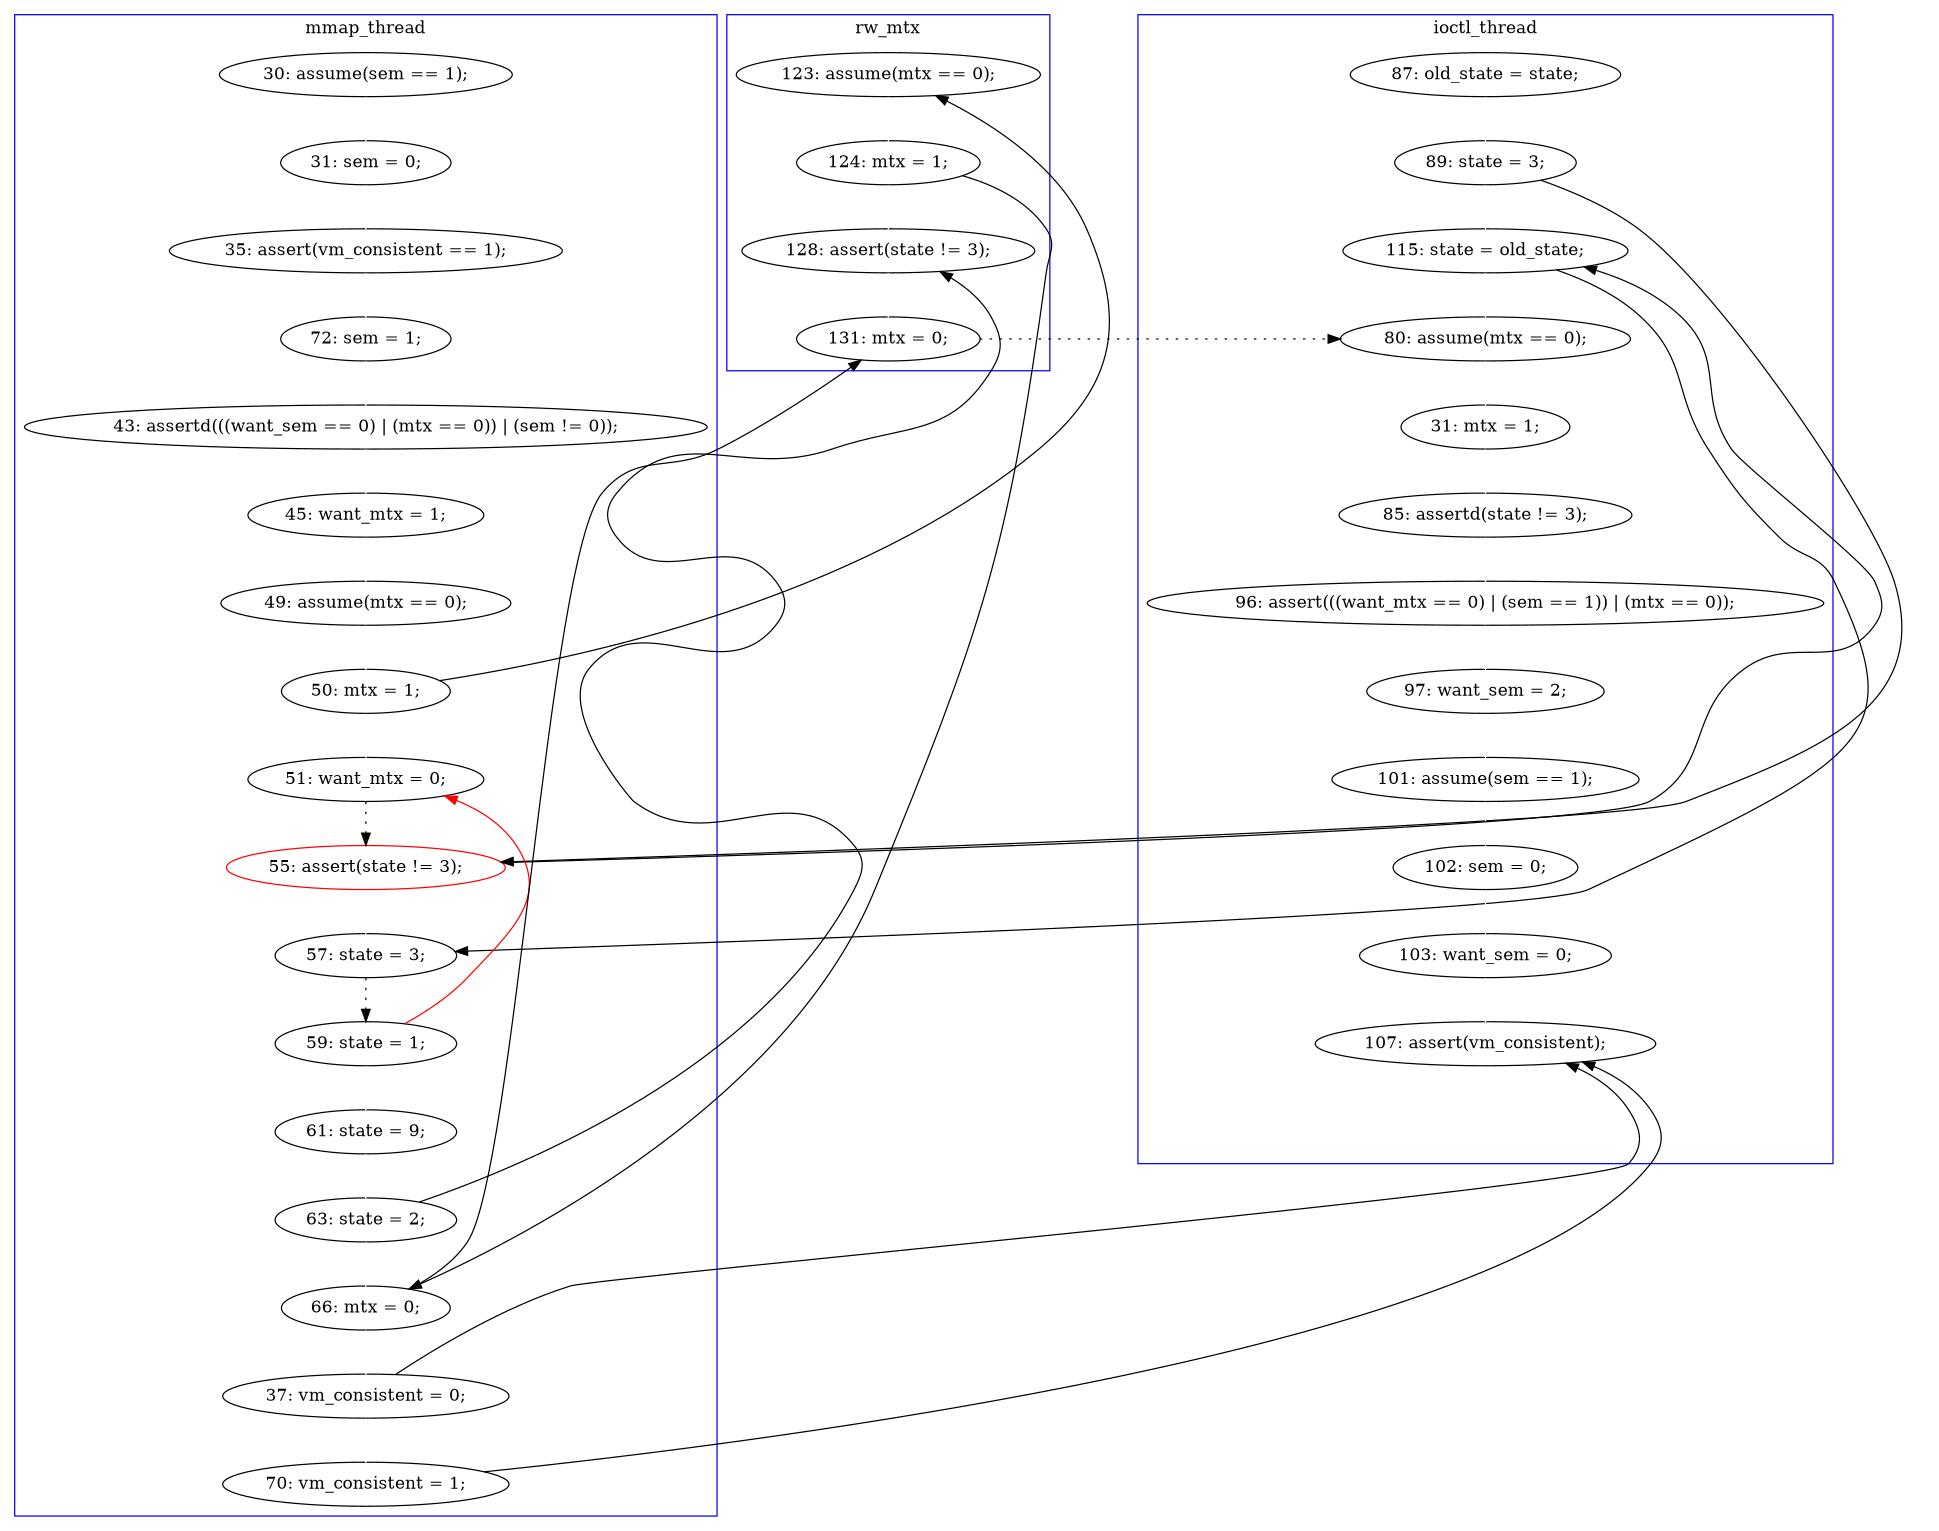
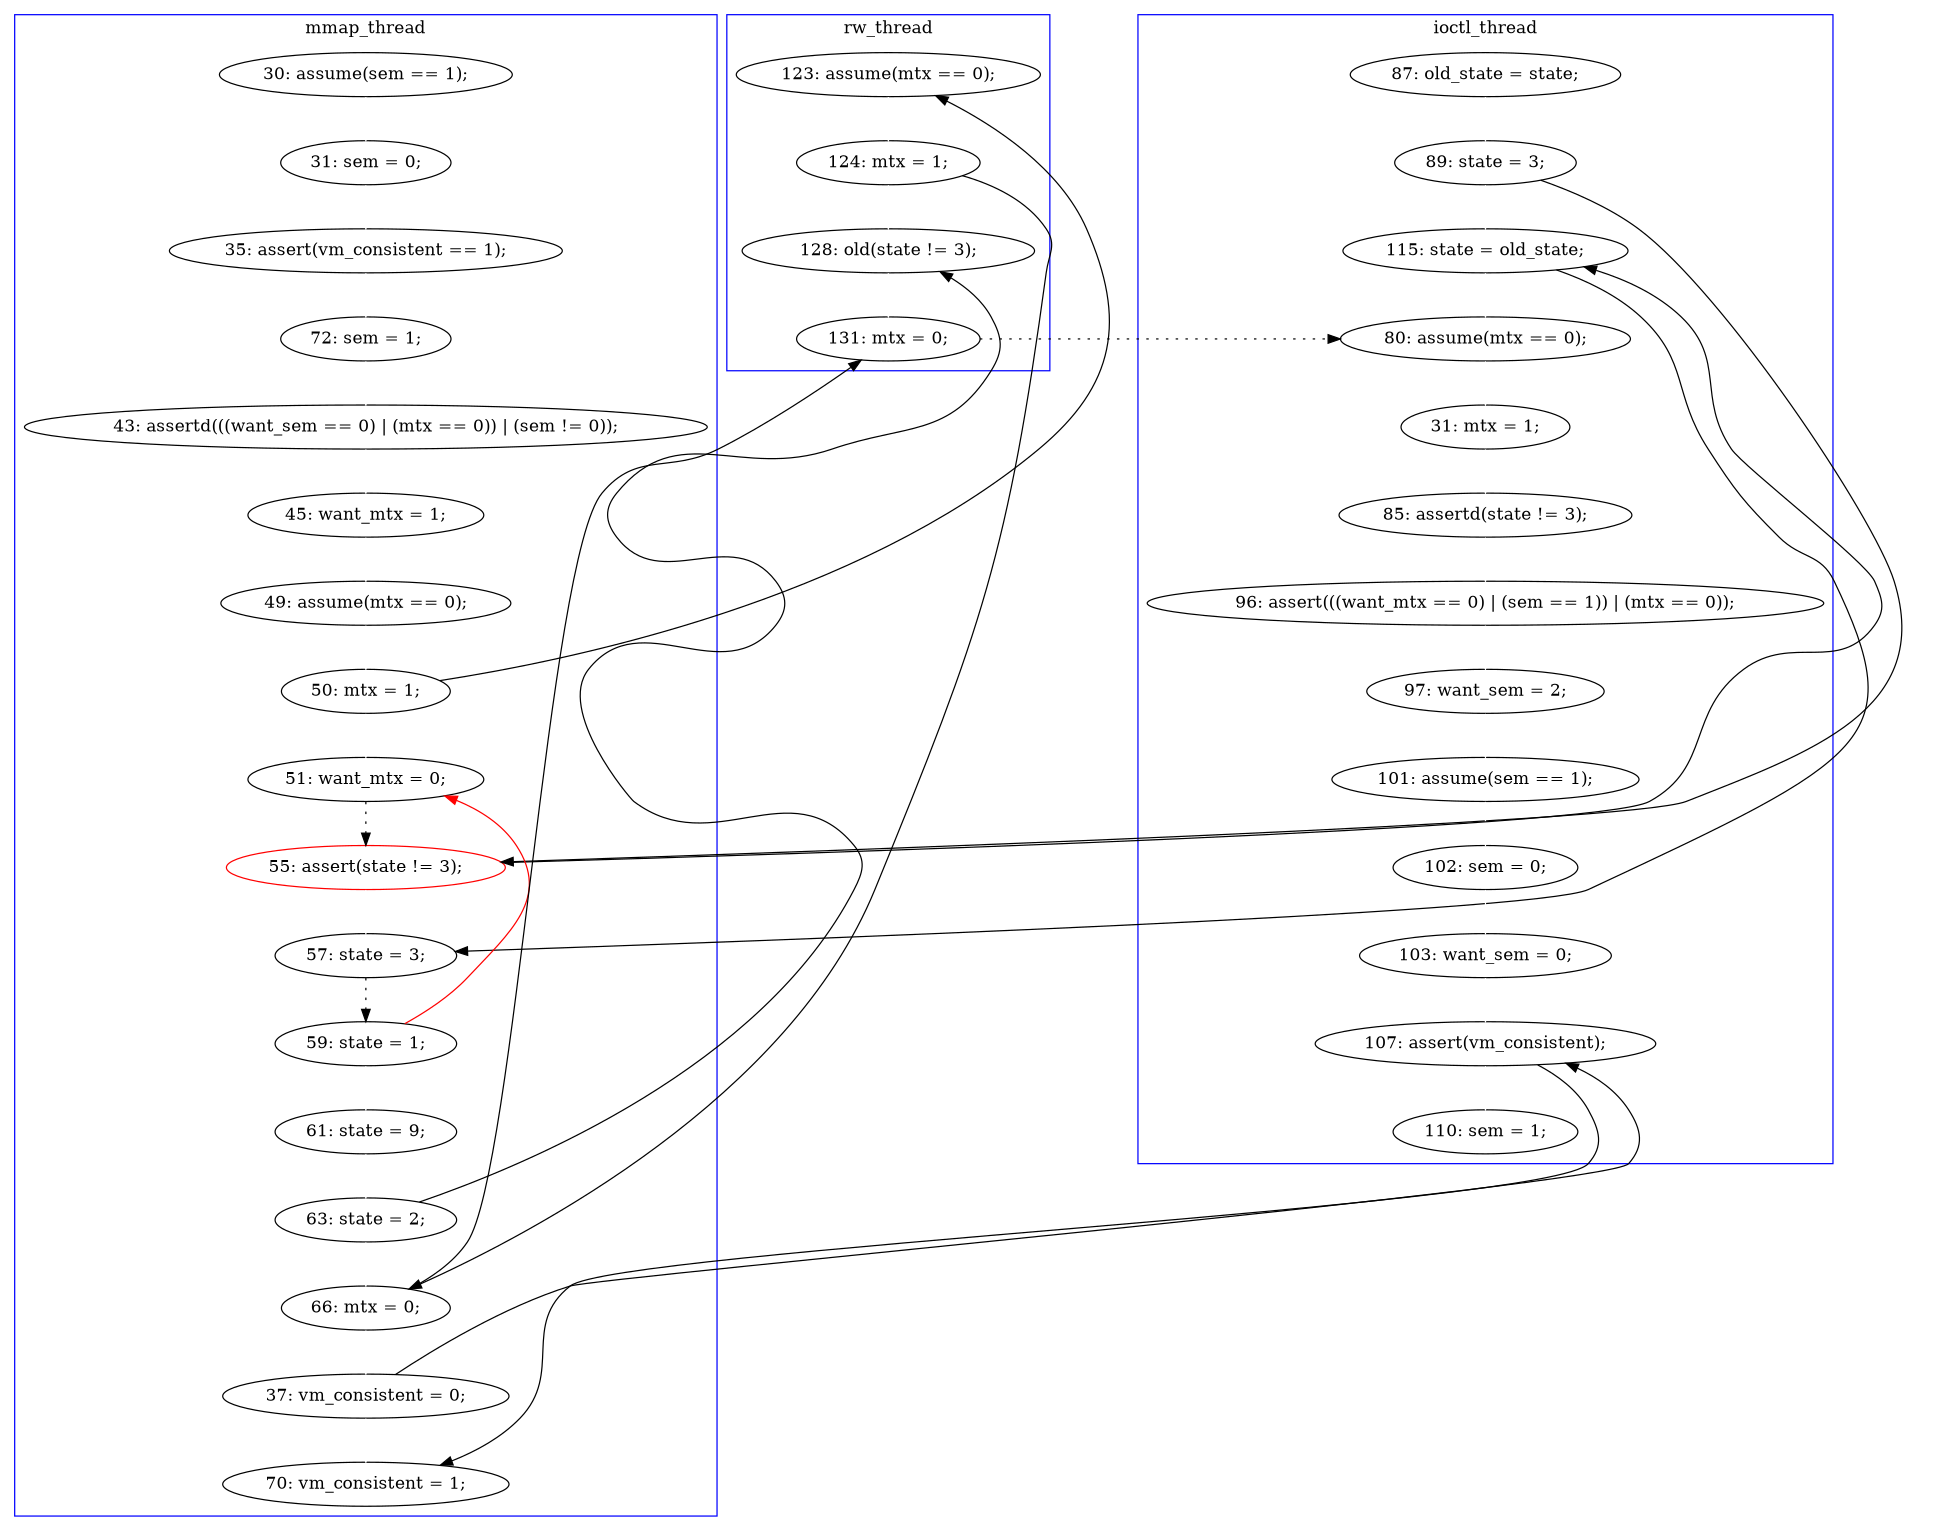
  digraph {
    edge [color=white style=solid]
    n1 [label="115: state = old_state;"]
    n2 [label="80: assume(mtx == 0);"]
    n3 [label="85: assertd(state != 3);"]
    n4 [label="96: assert(((want_mtx == 0) | (sem == 1)) | (mtx == 0));"]
    n5 [label="31: mtx = 1;"]
    n6 [label="89: state = 3;"]
    n7 [label="101: assume(sem == 1);"]
    n8 [label="102: sem = 0;"]
    n9 [label="107: assert(vm_consistent);"]
+   n10 [label="110: sem = 1;"]
    n11 [label="87: old_state = state;"]
    n12 [label="97: want_sem = 2;"]
    n13 [label="103: want_sem = 0;"]
    n14 [label="31: sem = 0;"]
    n15 [label="35: assert(vm_consistent == 1);"]
    n16 [label="51: want_mtx = 0;"]
    n17 [color=red label="55: assert(state != 3);"]
    n18 [label="50: mtx = 1;"]
    n19 [label="37: vm_consistent = 0;"]
    n20 [label="70: vm_consistent = 1;"]
    n21 [label="57: state = 3;"]
    n22 [label="59: state = 1;"]
    n23 [label="61: state = 9;"]
    n24 [label="63: state = 2;"]
    n25 [label="72: sem = 1;"]
    n26 [label="43: assertd(((want_sem == 0) | (mtx == 0)) | (sem != 0));"]
    n27 [label="66: mtx = 0;"]
    n28 [label="49: assume(mtx == 0);"]
    n29 [label="45: want_mtx = 1;"]
    n30 [label="30: assume(sem == 1);"]
    n31 [label="131: mtx = 0;"]
    n32 [label="124: mtx = 1;"]
-   n33 [label="128: assert(state != 3);"]
+   n33 [label="128: old(state != 3);"]
    n34 [label="123: assume(mtx == 0);"]
    subgraph cluster_1 {
      color=blue
      label=ioctl_thread
      n1
      n2
      n3
      n4
      n5
      n6
      n7
      n8
      n9
+     n10
      n11
      n12
      n13
    }
    subgraph cluster_2 {
      color=blue
      label=mmap_thread
      n14
      n15
      n16
      n17
      n18
      n19
      n20
      n21
      n22
      n23
      n24
      n25
      n26
      n27
      n28
      n29
      n30
    }
    subgraph cluster_3 {
      color=blue
-     label=rw_mtx
+     label=rw_thread
      n31
      n32
      n33
      n34
    }
    n1 -> n2
    n1 -> n21 [color=black constraint=false]
    n2 -> n5
    n3 -> n4
    n4 -> n12
    n5 -> n3
    n6 -> n1
    n6 -> n17 [color=black constraint=false]
    n7 -> n8
    n8 -> n13
-   n20 -> n9 [color=black constraint=false]
+   n9 -> n10
+   n9 -> n20 [color=black constraint=false]
    n11 -> n6
    n12 -> n7
    n13 -> n9
    n14 -> n15
    n15 -> n25
    n16 -> n17 [color=black style=dotted]
    n17 -> n1 [color=black constraint=false]
    n17 -> n21
    n18 -> n16
    n18 -> n34 [color=black constraint=false]
    n19 -> n9 [color=black constraint=false]
    n19 -> n20
    n21 -> n22 [color=black style=dotted]
    n22 -> n16 [color=red constraint=false]
    n22 -> n23
    n23 -> n24
    n24 -> n27
    n24 -> n33 [color=black constraint=false]
    n25 -> n26
    n26 -> n29
    n27 -> n19
    n27 -> n31 [color=black constraint=false]
    n28 -> n18
    n29 -> n28
    n30 -> n14
    n31 -> n2 [color=black constraint=false style=dotted]
    n32 -> n27 [color=black constraint=false]
    n32 -> n33
    n33 -> n31
    n34 -> n32
  }
